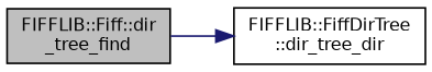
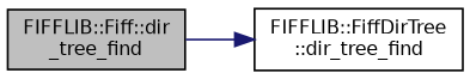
  digraph {
    rankdir=LR
    node [color=black fontname=Helvetica fontsize=10 shape=record style=filled]
    n1 [fillcolor=grey75 fontcolor=black height=0.2 label="FIFFLIB::Fiff::dir\l_tree_find" width=0.4]
-   n2 [fillcolor=white height=0.2 label="FIFFLIB::FiffDirTree\l::dir_tree_dir" width=0.4]
+   n2 [fillcolor=white height=0.2 label="FIFFLIB::FiffDirTree\l::dir_tree_find" width=0.4]
    n1 -> n2 [color=midnightblue fontname=Helvetica fontsize=10 labelfontname=Helvetica labelfontsize=10 style=solid]
  }
